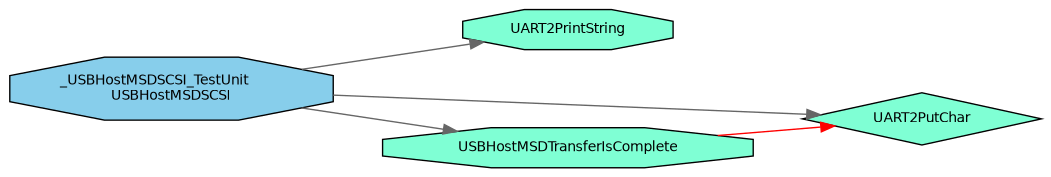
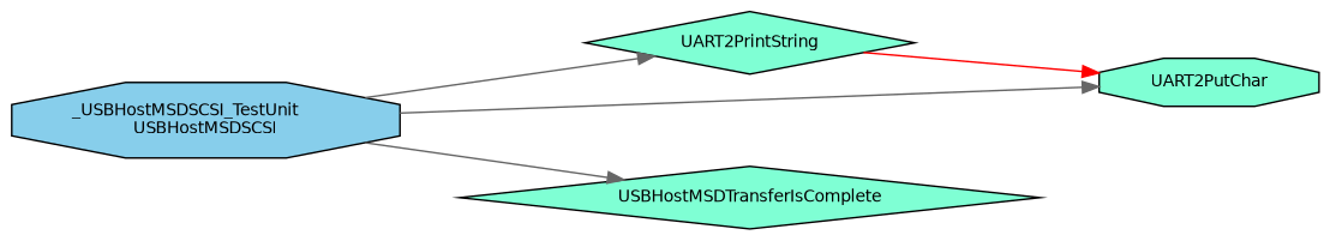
  digraph {
    rankdir=LR
    node [color=black fillcolor=aquamarine fontname=Helvetica fontsize=10 shape=octagon style=filled]
    edge [color=gray40 fontname=Helvetica fontsize=10 labelfontname=Helvetica labelfontsize=10 style=solid]
    n1 [fillcolor=skyblue fontcolor=black height=0.2 label="_USBHostMSDSCSI_TestUnit\lUSBHostMSDSCSI" width=0.4]
-   n2 [height=0.2 label=UART2PrintString width=0.4]
-   n3 [height=0.2 label=UART2PutChar shape=diamond width=0.4]
-   n4 [height=0.2 label=USBHostMSDTransferIsComplete width=0.4]
+   n2 [height=0.2 label=UART2PrintString shape=diamond width=0.4]
+   n3 [height=0.2 label=UART2PutChar width=0.4]
+   n4 [height=0.2 label=USBHostMSDTransferIsComplete shape=diamond width=0.4]
    n1 -> n2
    n1 -> n3
    n1 -> n4
-   n4 -> n3 [color=red]
+   n2 -> n3 [color=red]
  }
